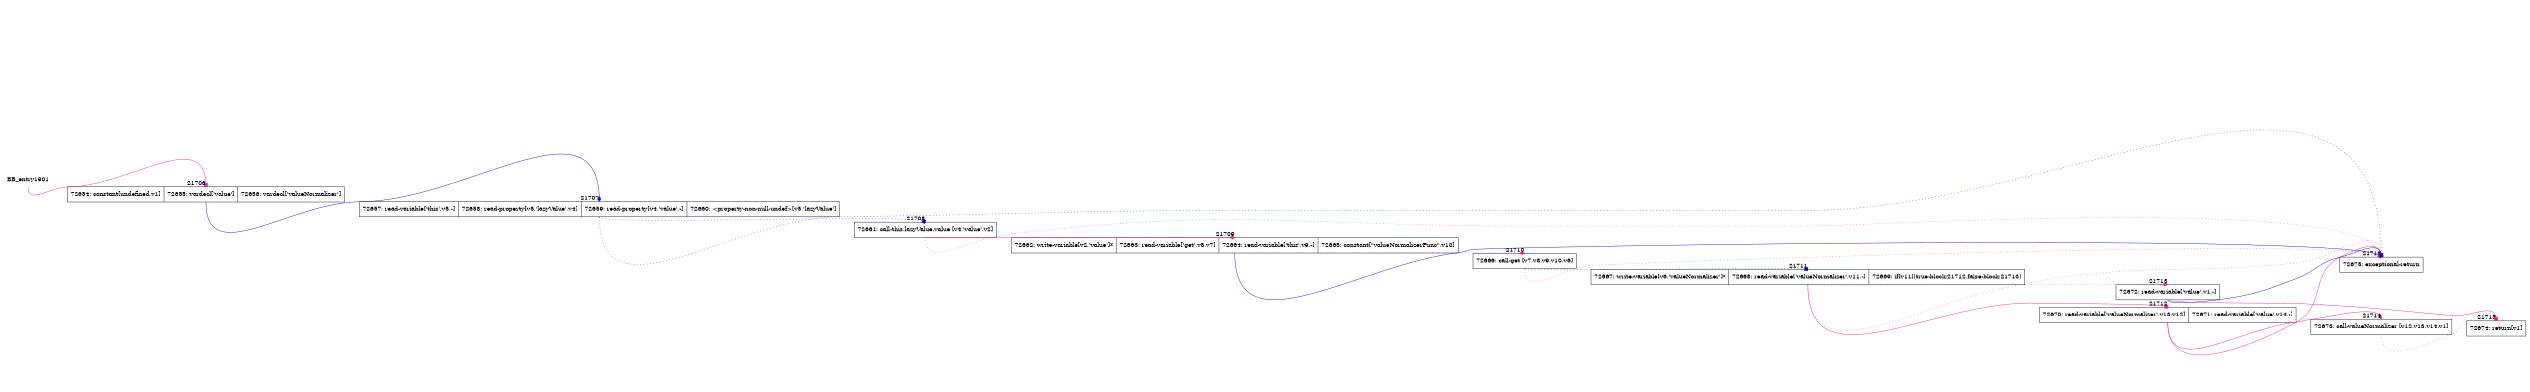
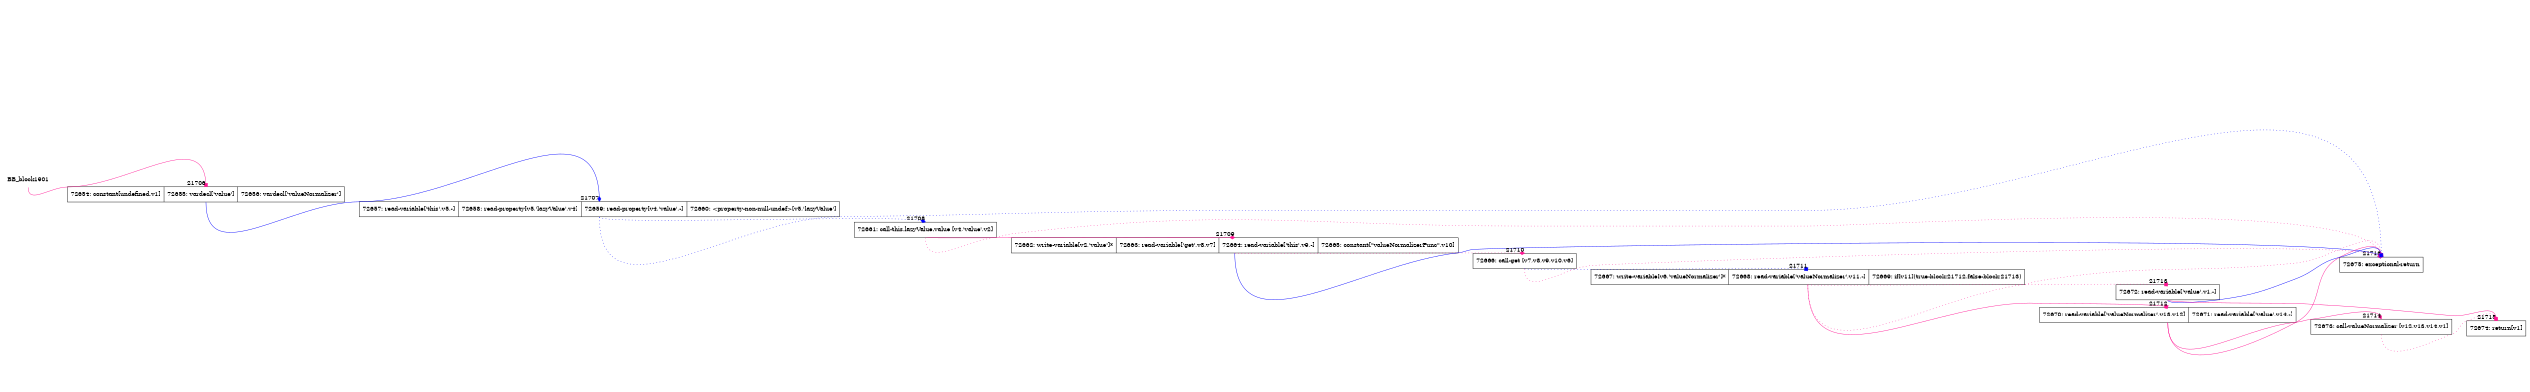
  digraph {
    rankdir=LR
    node [shape=record]
    edge [arrowhead=box color=deeppink headport=n style=solid tailport=s]
-   BB_entry1901 [shape=none]
+   BB_entry1901 [shape=none label=BB_block1901]
    n2 [label="{72654: constant[undefined,v1]|72655: vardecl['value']|72656: vardecl['valueNormalizer']}"]
    n3 [label="{72657: read-variable['this',v5,-]|72658: read-property[v5,'lazyValue',v4]|72659: read-property[v4,'value',-]|72660: \<property-non-null-undef\>[v5,'lazyValue']}"]
    n4 [label="{72661: call-this.lazyValue.value [v4,'value',v2]}"]
    n5 [label="{72675: exceptional-return}"]
    n6 [label="{72662: write-variable[v2,'value']*|72663: read-variable['get',v8,v7]|72664: read-variable['this',v9,-]|72665: constant[\"valueNormalizerFunc\",v10]}"]
    n7 [label="{72666: call-get [v7,v8,v9,v10,v6]}"]
    n8 [label="{72667: write-variable[v6,'valueNormalizer']*|72668: read-variable['valueNormalizer',v11,-]|72669: if[v11](true-block:21712,false-block:21713)}"]
    n9 [label="{72670: read-variable['valueNormalizer',v13,v12]|72671: read-variable['value',v14,-]}"]
    n10 [label="{72672: read-variable['value',v1,-]}"]
    n11 [label="{72673: call-valueNormalizer [v12,v13,v14,v1]}"]
    n12 [label="{72674: return[v1]}"]
    BB_entry1901 -> n2 [headlabel="    21706"]
    n2 -> n3 [arrowhead=diamond color=blue headlabel="      21707"]
-   n3 -> n4 [color=blue headlabel="      21708" style=dotted]
+   n3 -> n4 [arrowhead=diamond color=blue headlabel="      21708" style=dotted]
    n3 -> n5 [color=blue headlabel="      21716" style=dotted]
    n4 -> n5 [style=dotted]
    n4 -> n6 [arrowhead=diamond headlabel="      21709"]
    n6 -> n5 [color=blue]
    n6 -> n7 [arrowhead=diamond headlabel="      21710" style=dotted]
    n7 -> n5 [style=dotted]
    n7 -> n8 [color=blue headlabel="      21711" style=dotted]
    n8 -> n5 [style=dotted]
    n8 -> n9 [headlabel="      21712"]
-   n8 -> n10 [arrowhead=diamond headlabel="      21713" style=dotted]
+   n8 -> n10 [headlabel="      21713" style=dotted]
    n9 -> n5 [arrowhead=diamond]
    n9 -> n11 [arrowhead=diamond headlabel="      21714"]
    n10 -> n5 [color=blue]
    n10 -> n12 [headlabel="      21715"]
    n11 -> n12 [arrowhead=diamond style=dotted]
  }
